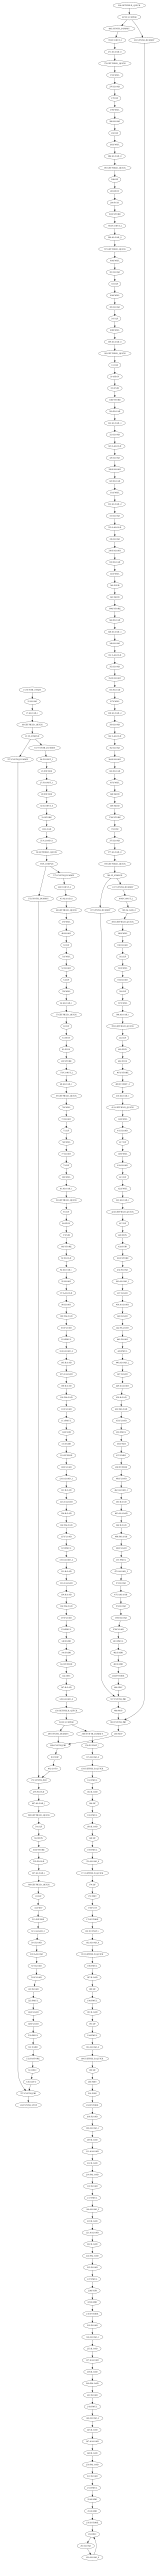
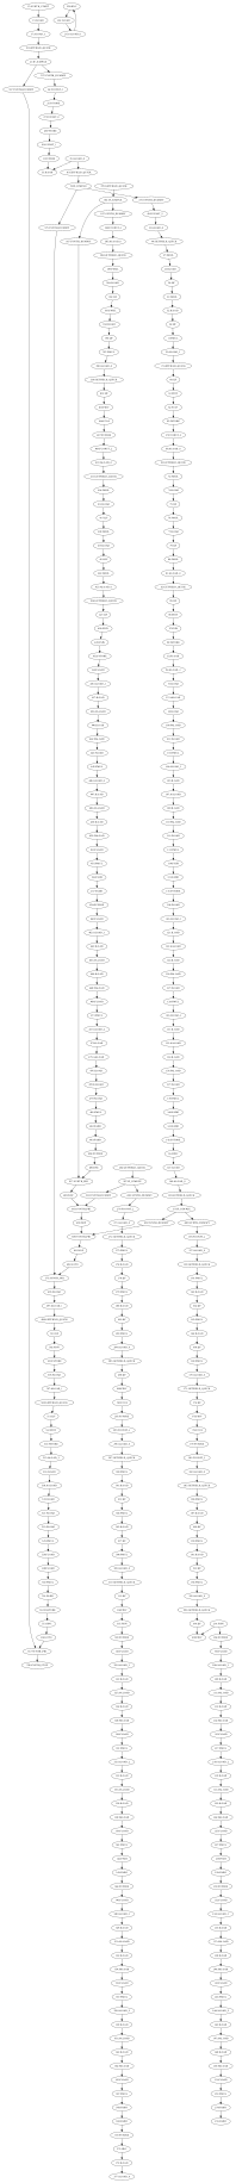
  digraph {
    fontname="Liberation Serif"
    node [fontname="Liberation Serif"]
    edge [fontname="Liberation Serif"]
    "15:SYNTH_START"
    "15:ILOAD"
    "17:ALOAD_0"
    "18:GETFIELD_QUICK"
    "21:IF_ICMPGE"
    "557:SYNTH_DUMMY"
    "-557:SYNTH_DUMMY"
    "557:SYNTH_PHI"
    "24:FCONST_0"
    "536:SYNTH_STOP"
    "25:FSTORE"
    "27:FCONST_0"
    "28:FSTORE"
    "30:ICONST_0"
    "31:ISTORE"
    "33:ILOAD"
    "35:ALOAD_0"
    "36:GETFIELD_QUICK"
    "39:IF_ICMPGE"
    "575:SYNTH_DUMMY"
    "-575:SYNTH_DUMMY"
    "575:SYNTH_PHI"
    "42:FCONST_2"
    "495:FLOAD"
    "43:ALOAD_0"
    "497:ALOAD_0"
    "44:GETFIELD_QUICK"
    "47:FMUL"
    "498:GETFIELD_QUICK"
    "501:I2F"
    "502:FDIV"
    "503:FSTORE"
    "505:FLOAD"
    "507:ALOAD_0"
    "508:GETFIELD_QUICK"
    "511:I2F"
    "512:FDIV"
    "513:FSTORE"
    "515:ALOAD_3"
    "516:ILOAD"
    "518:AALOAD"
    "519:ILOAD"
    "521:FLOAD"
    "523:FLOAD"
    "525:FMUL"
    "526:FLOAD"
    "528:FLOAD"
    "530:FMUL"
    "531:FADD"
    "532:FASTORE"
    "533:IINC"
    "536:GOTO"
    "48:ILOAD"
    "50:I2F"
    "51:FMUL"
    "52:ILOAD"
    "54:I2F"
    "55:FMUL"
    "56:ALOAD_0"
    "57:GETFIELD_QUICK"
    "60:I2F"
    "61:FDIV"
    "62:FCOS"
    "65:FSTORE"
    "67:FCONST_2"
    "68:ALOAD_0"
    "69:GETFIELD_QUICK"
    "72:FMUL"
    "73:ILOAD"
    "75:I2F"
    "76:FMUL"
    "77:ILOAD"
    "79:I2F"
    "80:FMUL"
    "81:ALOAD_0"
    "82:GETFIELD_QUICK"
    "85:I2F"
    "86:FDIV"
    "87:FSIN"
    "90:FSTORE"
    "92:FLOAD"
    "94:ALOAD_1"
    "95:ILOAD"
    "97:AALOAD"
    "98:ILOAD"
    "100:FALOAD"
    "101:FLOAD"
    "103:FMUL"
    "104:ALOAD_2"
    "105:ILOAD"
    "107:AALOAD"
    "108:ILOAD"
    "110:FALOAD"
    "111:FLOAD"
    "113:FMUL"
    "114:FSUB"
    "115:FADD"
    "116:FSTORE"
    "118:FLOAD"
    "120:ALOAD_1"
    "121:ILOAD"
    "123:AALOAD"
    "124:ILOAD"
    "126:FALOAD"
    "127:FLOAD"
    "129:FMUL"
    "130:ALOAD_2"
    "131:ILOAD"
    "133:AALOAD"
    "134:ILOAD"
    "136:FALOAD"
    "137:FLOAD"
    "139:FMUL"
    "140:FADD"
    "141:FADD"
    "142:FSTORE"
    "144:IINC"
    "147:ILOAD"
    "149:ALOAD_0"
    "150:GETFIELD_QUICK"
    "153:IF_ICMPGE"
    "689:SYNTH_DUMMY"
    "-689:SYNTH_DUMMY"
    "689:SYNTH_PHI"
    "156:FCONST_2"
    "491:NOP"
    "157:ALOAD_0"
    "492:GOTO"
    "158:GETFIELD_QUICK"
    "161:FMUL"
    "162:ILOAD"
    "164:I2F"
    "165:FMUL"
    "166:ILOAD"
    "168:I2F"
    "169:FMUL"
    "170:ALOAD_0"
    "171:GETFIELD_QUICK"
    "174:I2F"
    "175:FDIV"
    "176:FCOS"
    "179:FSTORE"
    "181:FCONST_2"
    "182:ALOAD_0"
    "183:GETFIELD_QUICK"
    "186:FMUL"
    "187:ILOAD"
    "189:I2F"
    "190:FMUL"
    "191:ILOAD"
    "193:I2F"
    "194:FMUL"
    "195:ALOAD_0"
    n154 [label="996:GETFIELD_QUICK"]
    "199:I2F"
    "200:FDIV"
    "201:FSIN"
    "204:FSTORE"
    "206:FLOAD"
    "208:ALOAD_1"
    "209:ILOAD"
    "211:AALOAD"
    "212:ILOAD"
    "214:FALOAD"
    "215:FLOAD"
    "217:FMUL"
    "218:ALOAD_2"
    "219:ILOAD"
    "221:AALOAD"
    "222:ILOAD"
    "224:FALOAD"
    "225:FLOAD"
    "227:FMUL"
    "228:FSUB"
    "229:FADD"
    "230:FSTORE"
    "232:FLOAD"
    "234:ALOAD_1"
    "235:ILOAD"
    "237:AALOAD"
    "238:ILOAD"
    "240:FALOAD"
    "241:FLOAD"
    "243:FMUL"
    "244:ALOAD_2"
    "245:ILOAD"
    "247:AALOAD"
    "248:ILOAD"
    "250:FALOAD"
    "251:FLOAD"
    "253:FMUL"
    "254:FADD"
    "255:FADD"
-   "256:FSTORE"
    "258:IINC"
    "261:ILOAD"
    "263:ALOAD_0"
    "264:GETFIELD_QUICK"
    "267:IF_ICMPGE"
    "803:SYNTH_DUMMY"
    "-803:SYNTH_DUMMY"
    "803:SYNTH_PHI"
    "270:FCONST_2"
    "490:NOP"
    "271:ALOAD_0"
    "272:GETFIELD_QUICK"
    "275:FMUL"
    "276:ILOAD"
    "278:I2F"
    "279:FMUL"
    "280:ILOAD"
    "282:I2F"
    "283:FMUL"
    "284:ALOAD_0"
    "285:GETFIELD_QUICK"
    "288:I2F"
    "289:FDIV"
    "290:FCOS"
    "293:FSTORE"
    "295:FCONST_2"
    "296:ALOAD_0"
    "297:GETFIELD_QUICK"
    "300:FMUL"
    "301:ILOAD"
    "303:I2F"
    "304:FMUL"
    "305:ILOAD"
    "307:I2F"
    "308:FMUL"
    "309:ALOAD_0"
    "310:GETFIELD_QUICK"
    "313:I2F"
    "314:FDIV"
    "315:FSIN"
    "318:FSTORE"
    "320:FLOAD"
    "322:ALOAD_1"
    "323:ILOAD"
    "325:AALOAD"
    "326:ILOAD"
    "328:FALOAD"
    "329:FLOAD"
    "331:FMUL"
    "332:ALOAD_2"
    "333:ILOAD"
    "335:AALOAD"
    "336:ILOAD"
    "338:FALOAD"
    "339:FLOAD"
    "341:FMUL"
    "342:FSUB"
    "343:FADD"
    "344:FSTORE"
    "346:FLOAD"
    "348:ALOAD_1"
    "349:ILOAD"
    "351:AALOAD"
    "352:ILOAD"
    "354:FALOAD"
    "355:FLOAD"
    "357:FMUL"
    "358:ALOAD_2"
    "359:ILOAD"
    "361:AALOAD"
    "362:ILOAD"
    "364:FALOAD"
    "365:FLOAD"
    "367:FMUL"
    "368:FADD"
    "369:FADD"
    "370:FSTORE"
    "372:IINC"
    "375:ILOAD"
    "377:ALOAD_0"
    "378:GETFIELD_QUICK"
    "381:IF_ICMPGE"
    "917:SYNTH_DUMMY"
    "-917:SYNTH_DUMMY"
    "917:SYNTH_PHI"
    "384:FCONST_2"
    "489:NOP"
    "385:ALOAD_0"
    "386:GETFIELD_QUICK"
    "389:FMUL"
    "390:ILOAD"
    "392:I2F"
    "393:FMUL"
    "394:ILOAD"
    "396:I2F"
    "397:FMUL"
    "398:ALOAD_0"
    "399:GETFIELD_QUICK"
    "402:I2F"
    "403:FDIV"
    "404:FCOS"
    "407:FSTORE"
    "409:FCONST_2"
    "410:ALOAD_0"
    "411:GETFIELD_QUICK"
    "414:FMUL"
    "415:ILOAD"
    "417:I2F"
    "418:FMUL"
    "419:ILOAD"
    "421:I2F"
    "422:FMUL"
    "423:ALOAD_0"
    "424:GETFIELD_QUICK"
    "427:I2F"
    "428:FDIV"
    "429:FSIN"
    "432:FSTORE"
    "434:FLOAD"
    "436:ALOAD_1"
    "437:ILOAD"
    "439:AALOAD"
    "440:ILOAD"
    "442:FALOAD"
    "443:FLOAD"
    "445:FMUL"
    "446:ALOAD_2"
    "447:ILOAD"
    "449:AALOAD"
    "450:ILOAD"
    "452:FALOAD"
    "453:FLOAD"
    "455:FMUL"
    "456:FSUB"
    "457:FADD"
    "458:FSTORE"
    "460:FLOAD"
    "462:ALOAD_1"
    "463:ILOAD"
    "465:AALOAD"
    "466:ILOAD"
    "468:FALOAD"
    "469:FLOAD"
    "471:FMUL"
    "472:ALOAD_2"
    "473:ILOAD"
    "475:AALOAD"
    "476:ILOAD"
    "478:FALOAD"
    "479:FLOAD"
    "481:FMUL"
    "482:FADD"
    "483:FADD"
    "484:FSTORE"
    "486:IINC"
    "15:SYNTH_START" -> "15:ILOAD"
    "15:ILOAD" -> "17:ALOAD_0"
    "17:ALOAD_0" -> "18:GETFIELD_QUICK"
    "18:GETFIELD_QUICK" -> "21:IF_ICMPGE"
    "21:IF_ICMPGE" -> "557:SYNTH_DUMMY"
    "21:IF_ICMPGE" -> "-557:SYNTH_DUMMY"
    "557:SYNTH_DUMMY" -> "557:SYNTH_PHI"
    "-557:SYNTH_DUMMY" -> "24:FCONST_0"
    "557:SYNTH_PHI" -> "536:SYNTH_STOP"
    "24:FCONST_0" -> "25:FSTORE"
    "25:FSTORE" -> "27:FCONST_0"
    "27:FCONST_0" -> "28:FSTORE"
    "28:FSTORE" -> "30:ICONST_0"
    "30:ICONST_0" -> "31:ISTORE"
    "31:ISTORE" -> "33:ILOAD"
-   "33:ILOAD" -> "35:ALOAD_0"
+   "35:ALOAD_0" -> "33:ILOAD"
    "35:ALOAD_0" -> "36:GETFIELD_QUICK"
    "36:GETFIELD_QUICK" -> "39:IF_ICMPGE"
    "39:IF_ICMPGE" -> "575:SYNTH_DUMMY"
    "39:IF_ICMPGE" -> "-575:SYNTH_DUMMY"
    "575:SYNTH_DUMMY" -> "575:SYNTH_PHI"
    "-575:SYNTH_DUMMY" -> "42:FCONST_2"
    "575:SYNTH_PHI" -> "495:FLOAD"
    "42:FCONST_2" -> "43:ALOAD_0"
    "495:FLOAD" -> "497:ALOAD_0"
    "43:ALOAD_0" -> "44:GETFIELD_QUICK"
    "497:ALOAD_0" -> "498:GETFIELD_QUICK"
    "44:GETFIELD_QUICK" -> "47:FMUL"
    "47:FMUL" -> "48:ILOAD"
    "498:GETFIELD_QUICK" -> "501:I2F"
    "501:I2F" -> "502:FDIV"
    "502:FDIV" -> "503:FSTORE"
    "503:FSTORE" -> "505:FLOAD"
    "505:FLOAD" -> "507:ALOAD_0"
    "507:ALOAD_0" -> "508:GETFIELD_QUICK"
    "508:GETFIELD_QUICK" -> "511:I2F"
    "511:I2F" -> "512:FDIV"
    "512:FDIV" -> "513:FSTORE"
    "513:FSTORE" -> "515:ALOAD_3"
    "515:ALOAD_3" -> "516:ILOAD"
    "516:ILOAD" -> "518:AALOAD"
    "518:AALOAD" -> "519:ILOAD"
    "519:ILOAD" -> "521:FLOAD"
    "521:FLOAD" -> "523:FLOAD"
    "523:FLOAD" -> "525:FMUL"
    "525:FMUL" -> "526:FLOAD"
    "526:FLOAD" -> "528:FLOAD"
    "528:FLOAD" -> "530:FMUL"
    "530:FMUL" -> "531:FADD"
    "531:FADD" -> "532:FASTORE"
    "532:FASTORE" -> "533:IINC"
    "533:IINC" -> "536:GOTO"
    "536:GOTO" -> "557:SYNTH_PHI"
    "48:ILOAD" -> "50:I2F"
    "50:I2F" -> "51:FMUL"
    "51:FMUL" -> "52:ILOAD"
    "52:ILOAD" -> "54:I2F"
    "54:I2F" -> "55:FMUL"
    "55:FMUL" -> "56:ALOAD_0"
    "56:ALOAD_0" -> "57:GETFIELD_QUICK"
    "57:GETFIELD_QUICK" -> "60:I2F"
    "60:I2F" -> "61:FDIV"
    "61:FDIV" -> "62:FCOS"
    "62:FCOS" -> "65:FSTORE"
    "65:FSTORE" -> "67:FCONST_2"
    "67:FCONST_2" -> "68:ALOAD_0"
    "68:ALOAD_0" -> "69:GETFIELD_QUICK"
    "69:GETFIELD_QUICK" -> "72:FMUL"
    "72:FMUL" -> "73:ILOAD"
    "73:ILOAD" -> "75:I2F"
    "75:I2F" -> "76:FMUL"
    "76:FMUL" -> "77:ILOAD"
    "77:ILOAD" -> "79:I2F"
    "79:I2F" -> "80:FMUL"
    "80:FMUL" -> "81:ALOAD_0"
    "81:ALOAD_0" -> "82:GETFIELD_QUICK"
    "82:GETFIELD_QUICK" -> "85:I2F"
    "85:I2F" -> "86:FDIV"
    "86:FDIV" -> "87:FSIN"
    "87:FSIN" -> "90:FSTORE"
    "90:FSTORE" -> "92:FLOAD"
    "92:FLOAD" -> "94:ALOAD_1"
    "94:ALOAD_1" -> "95:ILOAD"
    "95:ILOAD" -> "97:AALOAD"
    "97:AALOAD" -> "98:ILOAD"
    "98:ILOAD" -> "100:FALOAD"
    "100:FALOAD" -> "101:FLOAD"
    "101:FLOAD" -> "103:FMUL"
    "103:FMUL" -> "104:ALOAD_2"
    "104:ALOAD_2" -> "105:ILOAD"
    "105:ILOAD" -> "107:AALOAD"
    "107:AALOAD" -> "108:ILOAD"
    "108:ILOAD" -> "110:FALOAD"
    "110:FALOAD" -> "111:FLOAD"
    "111:FLOAD" -> "113:FMUL"
    "113:FMUL" -> "114:FSUB"
    "114:FSUB" -> "115:FADD"
    "115:FADD" -> "116:FSTORE"
    "116:FSTORE" -> "118:FLOAD"
    "118:FLOAD" -> "120:ALOAD_1"
    "120:ALOAD_1" -> "121:ILOAD"
    "121:ILOAD" -> "123:AALOAD"
    "123:AALOAD" -> "124:ILOAD"
    "124:ILOAD" -> "126:FALOAD"
    "126:FALOAD" -> "127:FLOAD"
    "127:FLOAD" -> "129:FMUL"
    "129:FMUL" -> "130:ALOAD_2"
    "130:ALOAD_2" -> "131:ILOAD"
    "131:ILOAD" -> "133:AALOAD"
    "133:AALOAD" -> "134:ILOAD"
    "134:ILOAD" -> "136:FALOAD"
    "136:FALOAD" -> "137:FLOAD"
    "137:FLOAD" -> "139:FMUL"
    "139:FMUL" -> "140:FADD"
    "140:FADD" -> "141:FADD"
    "141:FADD" -> "142:FSTORE"
    "142:FSTORE" -> "144:IINC"
    "144:IINC" -> "147:ILOAD"
    "147:ILOAD" -> "149:ALOAD_0"
    "149:ALOAD_0" -> "150:GETFIELD_QUICK"
    "150:GETFIELD_QUICK" -> "153:IF_ICMPGE"
    "153:IF_ICMPGE" -> "689:SYNTH_DUMMY"
    "153:IF_ICMPGE" -> "-689:SYNTH_DUMMY"
    "689:SYNTH_DUMMY" -> "689:SYNTH_PHI"
    "-689:SYNTH_DUMMY" -> "156:FCONST_2"
    "689:SYNTH_PHI" -> "491:NOP"
    "156:FCONST_2" -> "157:ALOAD_0"
    "491:NOP" -> "492:GOTO"
    "157:ALOAD_0" -> "158:GETFIELD_QUICK"
    "492:GOTO" -> "575:SYNTH_PHI"
    "158:GETFIELD_QUICK" -> "161:FMUL"
    "161:FMUL" -> "162:ILOAD"
    "162:ILOAD" -> "164:I2F"
    "164:I2F" -> "165:FMUL"
    "165:FMUL" -> "166:ILOAD"
    "166:ILOAD" -> "168:I2F"
    "168:I2F" -> "169:FMUL"
    "169:FMUL" -> "170:ALOAD_0"
    "170:ALOAD_0" -> "171:GETFIELD_QUICK"
    "171:GETFIELD_QUICK" -> "174:I2F"
    "174:I2F" -> "175:FDIV"
    "175:FDIV" -> "176:FCOS"
    "176:FCOS" -> "179:FSTORE"
    "179:FSTORE" -> "181:FCONST_2"
    "181:FCONST_2" -> "182:ALOAD_0"
    "182:ALOAD_0" -> "183:GETFIELD_QUICK"
    "183:GETFIELD_QUICK" -> "186:FMUL"
    "186:FMUL" -> "187:ILOAD"
    "187:ILOAD" -> "189:I2F"
    "189:I2F" -> "190:FMUL"
    "190:FMUL" -> "191:ILOAD"
    "191:ILOAD" -> "193:I2F"
    "193:I2F" -> "194:FMUL"
    "194:FMUL" -> "195:ALOAD_0"
    "195:ALOAD_0" -> n154
    n154 -> "199:I2F"
    "199:I2F" -> "200:FDIV"
-   "200:FDIV" -> "201:FSIN"
+   "201:FSIN" -> "200:FDIV"
    "201:FSIN" -> "204:FSTORE"
    "204:FSTORE" -> "206:FLOAD"
    "206:FLOAD" -> "208:ALOAD_1"
    "208:ALOAD_1" -> "209:ILOAD"
    "209:ILOAD" -> "211:AALOAD"
    "211:AALOAD" -> "212:ILOAD"
    "212:ILOAD" -> "214:FALOAD"
    "214:FALOAD" -> "215:FLOAD"
    "215:FLOAD" -> "217:FMUL"
    "217:FMUL" -> "218:ALOAD_2"
    "218:ALOAD_2" -> "219:ILOAD"
    "219:ILOAD" -> "221:AALOAD"
    "221:AALOAD" -> "222:ILOAD"
    "222:ILOAD" -> "224:FALOAD"
    "224:FALOAD" -> "225:FLOAD"
    "225:FLOAD" -> "227:FMUL"
    "227:FMUL" -> "228:FSUB"
    "228:FSUB" -> "229:FADD"
    "229:FADD" -> "230:FSTORE"
    "230:FSTORE" -> "232:FLOAD"
    "232:FLOAD" -> "234:ALOAD_1"
    "234:ALOAD_1" -> "235:ILOAD"
    "235:ILOAD" -> "237:AALOAD"
    "237:AALOAD" -> "238:ILOAD"
    "238:ILOAD" -> "240:FALOAD"
    "240:FALOAD" -> "241:FLOAD"
    "241:FLOAD" -> "243:FMUL"
    "243:FMUL" -> "244:ALOAD_2"
    "244:ALOAD_2" -> "245:ILOAD"
    "245:ILOAD" -> "247:AALOAD"
    "247:AALOAD" -> "248:ILOAD"
    "248:ILOAD" -> "250:FALOAD"
    "250:FALOAD" -> "251:FLOAD"
    "251:FLOAD" -> "253:FMUL"
    "253:FMUL" -> "254:FADD"
    "254:FADD" -> "255:FADD"
-   "255:FADD" -> "256:FSTORE"
-   "256:FSTORE" -> "258:IINC"
    "258:IINC" -> "261:ILOAD"
    "261:ILOAD" -> "263:ALOAD_0"
    "263:ALOAD_0" -> "258:IINC"
    "264:GETFIELD_QUICK" -> "267:IF_ICMPGE"
    "267:IF_ICMPGE" -> "803:SYNTH_DUMMY"
    "267:IF_ICMPGE" -> "-803:SYNTH_DUMMY"
    "803:SYNTH_DUMMY" -> "803:SYNTH_PHI"
    "-803:SYNTH_DUMMY" -> "270:FCONST_2"
    "803:SYNTH_PHI" -> "490:NOP"
    "270:FCONST_2" -> "271:ALOAD_0"
    "490:NOP" -> "689:SYNTH_PHI"
    "271:ALOAD_0" -> "272:GETFIELD_QUICK"
    "272:GETFIELD_QUICK" -> "275:FMUL"
    "275:FMUL" -> "276:ILOAD"
    "276:ILOAD" -> "278:I2F"
    "278:I2F" -> "279:FMUL"
    "279:FMUL" -> "280:ILOAD"
    "280:ILOAD" -> "282:I2F"
    "282:I2F" -> "283:FMUL"
    "283:FMUL" -> "284:ALOAD_0"
    "284:ALOAD_0" -> "285:GETFIELD_QUICK"
    "285:GETFIELD_QUICK" -> "288:I2F"
    "288:I2F" -> "289:FDIV"
    "289:FDIV" -> "290:FCOS"
    "290:FCOS" -> "293:FSTORE"
    "293:FSTORE" -> "295:FCONST_2"
    "295:FCONST_2" -> "296:ALOAD_0"
    "296:ALOAD_0" -> "297:GETFIELD_QUICK"
    "297:GETFIELD_QUICK" -> "300:FMUL"
    "300:FMUL" -> "301:ILOAD"
    "301:ILOAD" -> "303:I2F"
    "303:I2F" -> "304:FMUL"
    "304:FMUL" -> "305:ILOAD"
    "305:ILOAD" -> "307:I2F"
    "307:I2F" -> "308:FMUL"
    "308:FMUL" -> "309:ALOAD_0"
    "309:ALOAD_0" -> "310:GETFIELD_QUICK"
    "310:GETFIELD_QUICK" -> "313:I2F"
    "313:I2F" -> "314:FDIV"
    "314:FDIV" -> "315:FSIN"
    "315:FSIN" -> "318:FSTORE"
    "318:FSTORE" -> "320:FLOAD"
    "320:FLOAD" -> "322:ALOAD_1"
    "322:ALOAD_1" -> "323:ILOAD"
    "323:ILOAD" -> "325:AALOAD"
    "325:AALOAD" -> "326:ILOAD"
    "326:ILOAD" -> "328:FALOAD"
    "328:FALOAD" -> "329:FLOAD"
    "329:FLOAD" -> "331:FMUL"
    "331:FMUL" -> "332:ALOAD_2"
    "332:ALOAD_2" -> "333:ILOAD"
    "333:ILOAD" -> "335:AALOAD"
    "335:AALOAD" -> "336:ILOAD"
    "336:ILOAD" -> "338:FALOAD"
    "338:FALOAD" -> "339:FLOAD"
    "339:FLOAD" -> "341:FMUL"
    "341:FMUL" -> "342:FSUB"
    "342:FSUB" -> "343:FADD"
    "343:FADD" -> "344:FSTORE"
    "344:FSTORE" -> "346:FLOAD"
    "346:FLOAD" -> "348:ALOAD_1"
    "348:ALOAD_1" -> "349:ILOAD"
    "349:ILOAD" -> "351:AALOAD"
    "351:AALOAD" -> "352:ILOAD"
    "352:ILOAD" -> "354:FALOAD"
    "354:FALOAD" -> "355:FLOAD"
    "355:FLOAD" -> "357:FMUL"
    "357:FMUL" -> "358:ALOAD_2"
    "358:ALOAD_2" -> "359:ILOAD"
    "359:ILOAD" -> "361:AALOAD"
    "361:AALOAD" -> "362:ILOAD"
    "362:ILOAD" -> "364:FALOAD"
    "364:FALOAD" -> "365:FLOAD"
    "365:FLOAD" -> "367:FMUL"
    "367:FMUL" -> "368:FADD"
    "368:FADD" -> "369:FADD"
    "369:FADD" -> "370:FSTORE"
    "370:FSTORE" -> "372:IINC"
    "372:IINC" -> "375:ILOAD"
    "375:ILOAD" -> "377:ALOAD_0"
-   "377:ALOAD_0" -> "378:GETFIELD_QUICK"
    "378:GETFIELD_QUICK" -> "381:IF_ICMPGE"
    "381:IF_ICMPGE" -> "917:SYNTH_DUMMY"
    "381:IF_ICMPGE" -> "-917:SYNTH_DUMMY"
    "917:SYNTH_DUMMY" -> "917:SYNTH_PHI"
    "-917:SYNTH_DUMMY" -> "384:FCONST_2"
    "917:SYNTH_PHI" -> "489:NOP"
    "384:FCONST_2" -> "385:ALOAD_0"
    "489:NOP" -> "803:SYNTH_PHI"
    "385:ALOAD_0" -> "386:GETFIELD_QUICK"
    "386:GETFIELD_QUICK" -> "389:FMUL"
    "389:FMUL" -> "390:ILOAD"
    "390:ILOAD" -> "392:I2F"
    "392:I2F" -> "393:FMUL"
    "393:FMUL" -> "394:ILOAD"
    "394:ILOAD" -> "396:I2F"
    "396:I2F" -> "397:FMUL"
    "397:FMUL" -> "398:ALOAD_0"
    "398:ALOAD_0" -> "399:GETFIELD_QUICK"
    "399:GETFIELD_QUICK" -> "402:I2F"
    "402:I2F" -> "403:FDIV"
    "403:FDIV" -> "404:FCOS"
    "404:FCOS" -> "407:FSTORE"
    "407:FSTORE" -> "409:FCONST_2"
    "409:FCONST_2" -> "410:ALOAD_0"
    "410:ALOAD_0" -> "411:GETFIELD_QUICK"
    "411:GETFIELD_QUICK" -> "414:FMUL"
    "414:FMUL" -> "415:ILOAD"
    "415:ILOAD" -> "417:I2F"
    "417:I2F" -> "418:FMUL"
    "418:FMUL" -> "419:ILOAD"
    "419:ILOAD" -> "421:I2F"
    "421:I2F" -> "422:FMUL"
    "422:FMUL" -> "423:ALOAD_0"
    "423:ALOAD_0" -> "424:GETFIELD_QUICK"
    "424:GETFIELD_QUICK" -> "427:I2F"
    "427:I2F" -> "428:FDIV"
    "428:FDIV" -> "429:FSIN"
    "429:FSIN" -> "432:FSTORE"
    "432:FSTORE" -> "434:FLOAD"
    "434:FLOAD" -> "436:ALOAD_1"
    "436:ALOAD_1" -> "437:ILOAD"
    "437:ILOAD" -> "439:AALOAD"
    "439:AALOAD" -> "440:ILOAD"
    "440:ILOAD" -> "442:FALOAD"
    "442:FALOAD" -> "443:FLOAD"
    "443:FLOAD" -> "445:FMUL"
    "445:FMUL" -> "446:ALOAD_2"
    "446:ALOAD_2" -> "447:ILOAD"
    "447:ILOAD" -> "449:AALOAD"
    "449:AALOAD" -> "450:ILOAD"
    "450:ILOAD" -> "452:FALOAD"
    "452:FALOAD" -> "453:FLOAD"
    "453:FLOAD" -> "455:FMUL"
    "455:FMUL" -> "456:FSUB"
    "456:FSUB" -> "457:FADD"
    "457:FADD" -> "458:FSTORE"
    "458:FSTORE" -> "460:FLOAD"
    "460:FLOAD" -> "462:ALOAD_1"
    "462:ALOAD_1" -> "463:ILOAD"
    "463:ILOAD" -> "465:AALOAD"
    "465:AALOAD" -> "466:ILOAD"
    "466:ILOAD" -> "468:FALOAD"
    "468:FALOAD" -> "469:FLOAD"
    "469:FLOAD" -> "471:FMUL"
    "471:FMUL" -> "472:ALOAD_2"
    "472:ALOAD_2" -> "473:ILOAD"
    "473:ILOAD" -> "475:AALOAD"
    "475:AALOAD" -> "476:ILOAD"
    "476:ILOAD" -> "478:FALOAD"
    "478:FALOAD" -> "479:FLOAD"
    "479:FLOAD" -> "481:FMUL"
    "481:FMUL" -> "482:FADD"
    "482:FADD" -> "483:FADD"
    "483:FADD" -> "484:FSTORE"
    "484:FSTORE" -> "486:IINC"
    "486:IINC" -> "917:SYNTH_PHI"
  }
